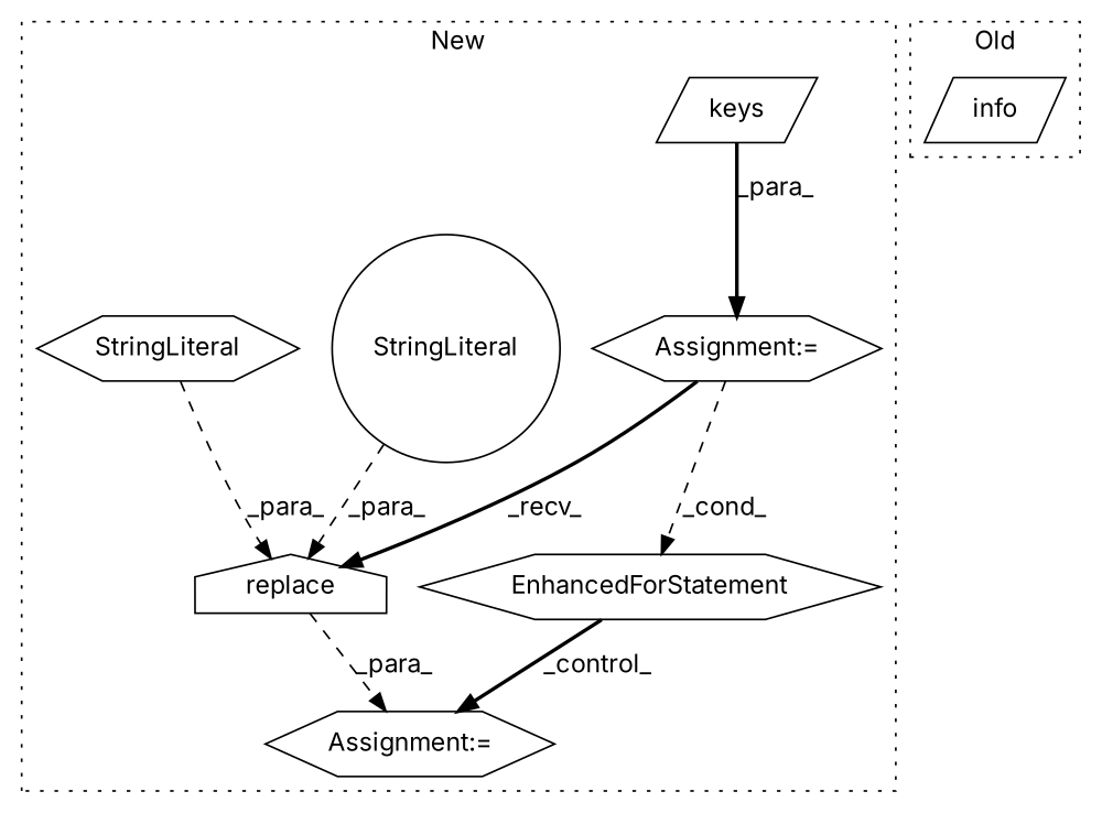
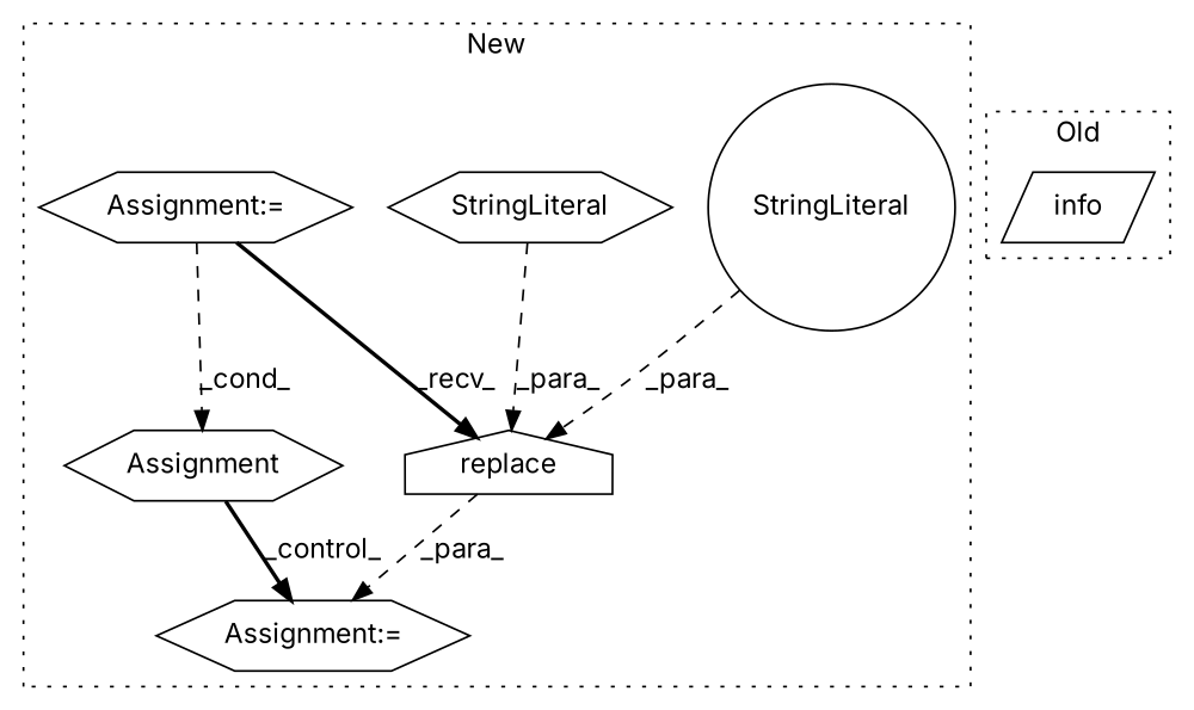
  digraph {
    fontname=Inter
    node [a=32 fontname=Inter l=6 s="3368,3447" shape=hexagon]
    edge [fontname=Inter style=dashed]
    n1 [l="8,1" label=replace s="3476,3497" shape=house]
    n2 [a=45 l=10 label=StringLiteral s=3484 shape=circle]
-   n3 [label=keys s=3000 shape=parallelogram]
-   n4 [a=70 l="57,2" label=EnhancedForStatement]
+   n4 [a=70 l="57,2" label=Assignment]
    n5 [a=45 l=2 label=StringLiteral s=3495]
    n6 [a=7 l=1 label="Assignment:=" s=3467]
    n7 [a=7 l="57,2" label="Assignment:="]
    n8 [label=info s=752 shape=parallelogram]
    subgraph cluster_1 {
      label=New
      style=dotted
      n1
      n2
-     n3
      n4
      n5
      n6
      n7
    }
    subgraph cluster_2 {
      label=Old
      style=dotted
      n8
    }
    n1 -> n6 [label=_para_]
    n2 -> n1 [label=_para_]
-   n3 -> n7 [label=_para_ style=bold]
    n4 -> n6 [label=_control_ style=bold]
    n5 -> n1 [label=_para_]
    n7 -> n1 [label=_recv_ style=bold]
    n7 -> n4 [label=_cond_]
  }
